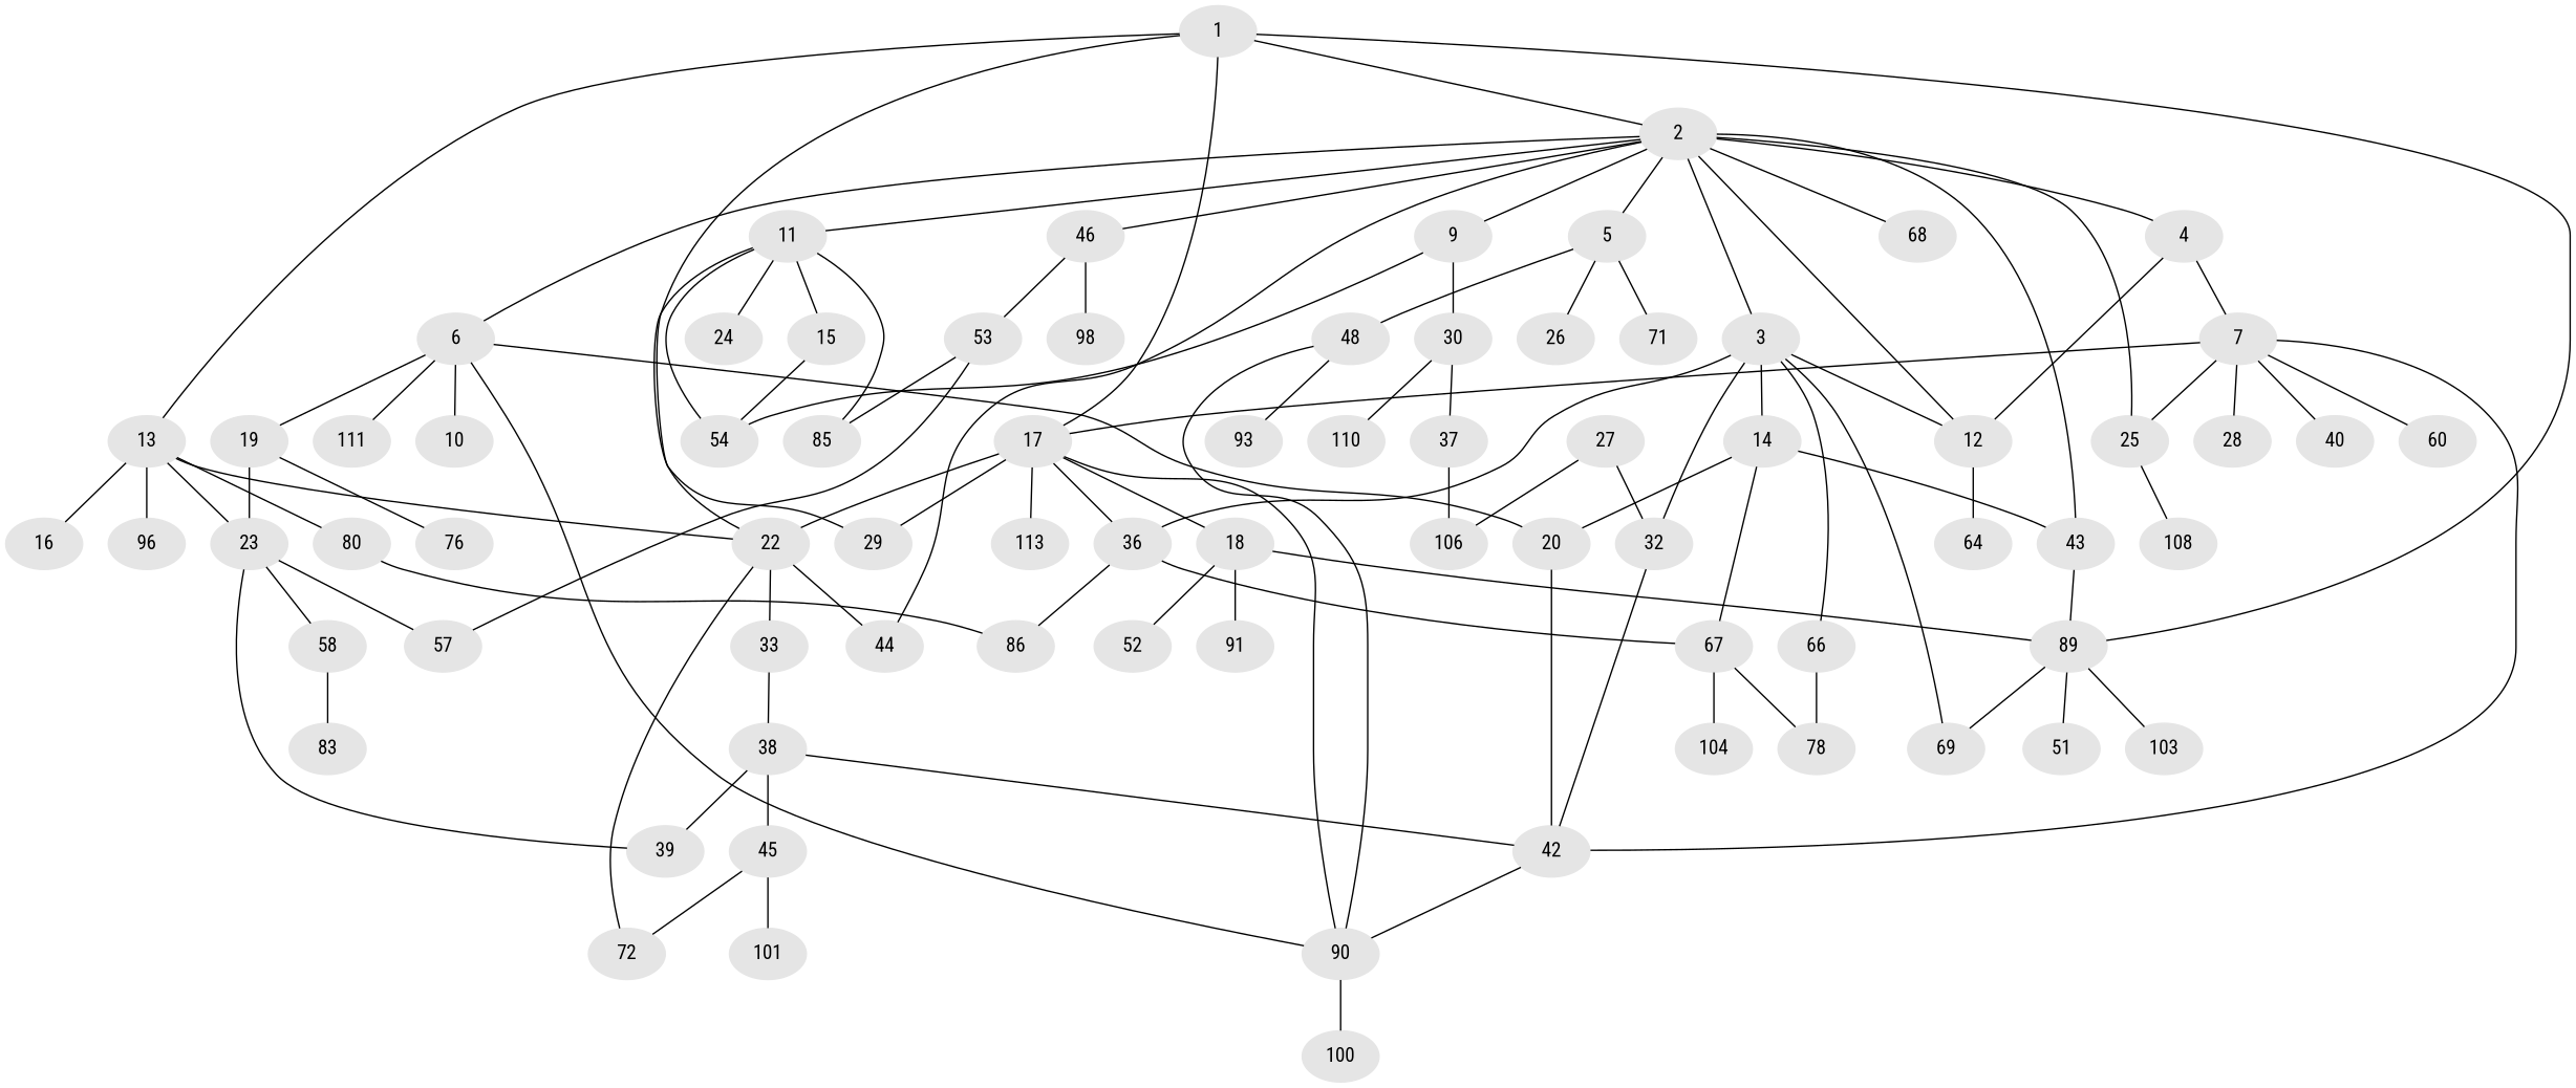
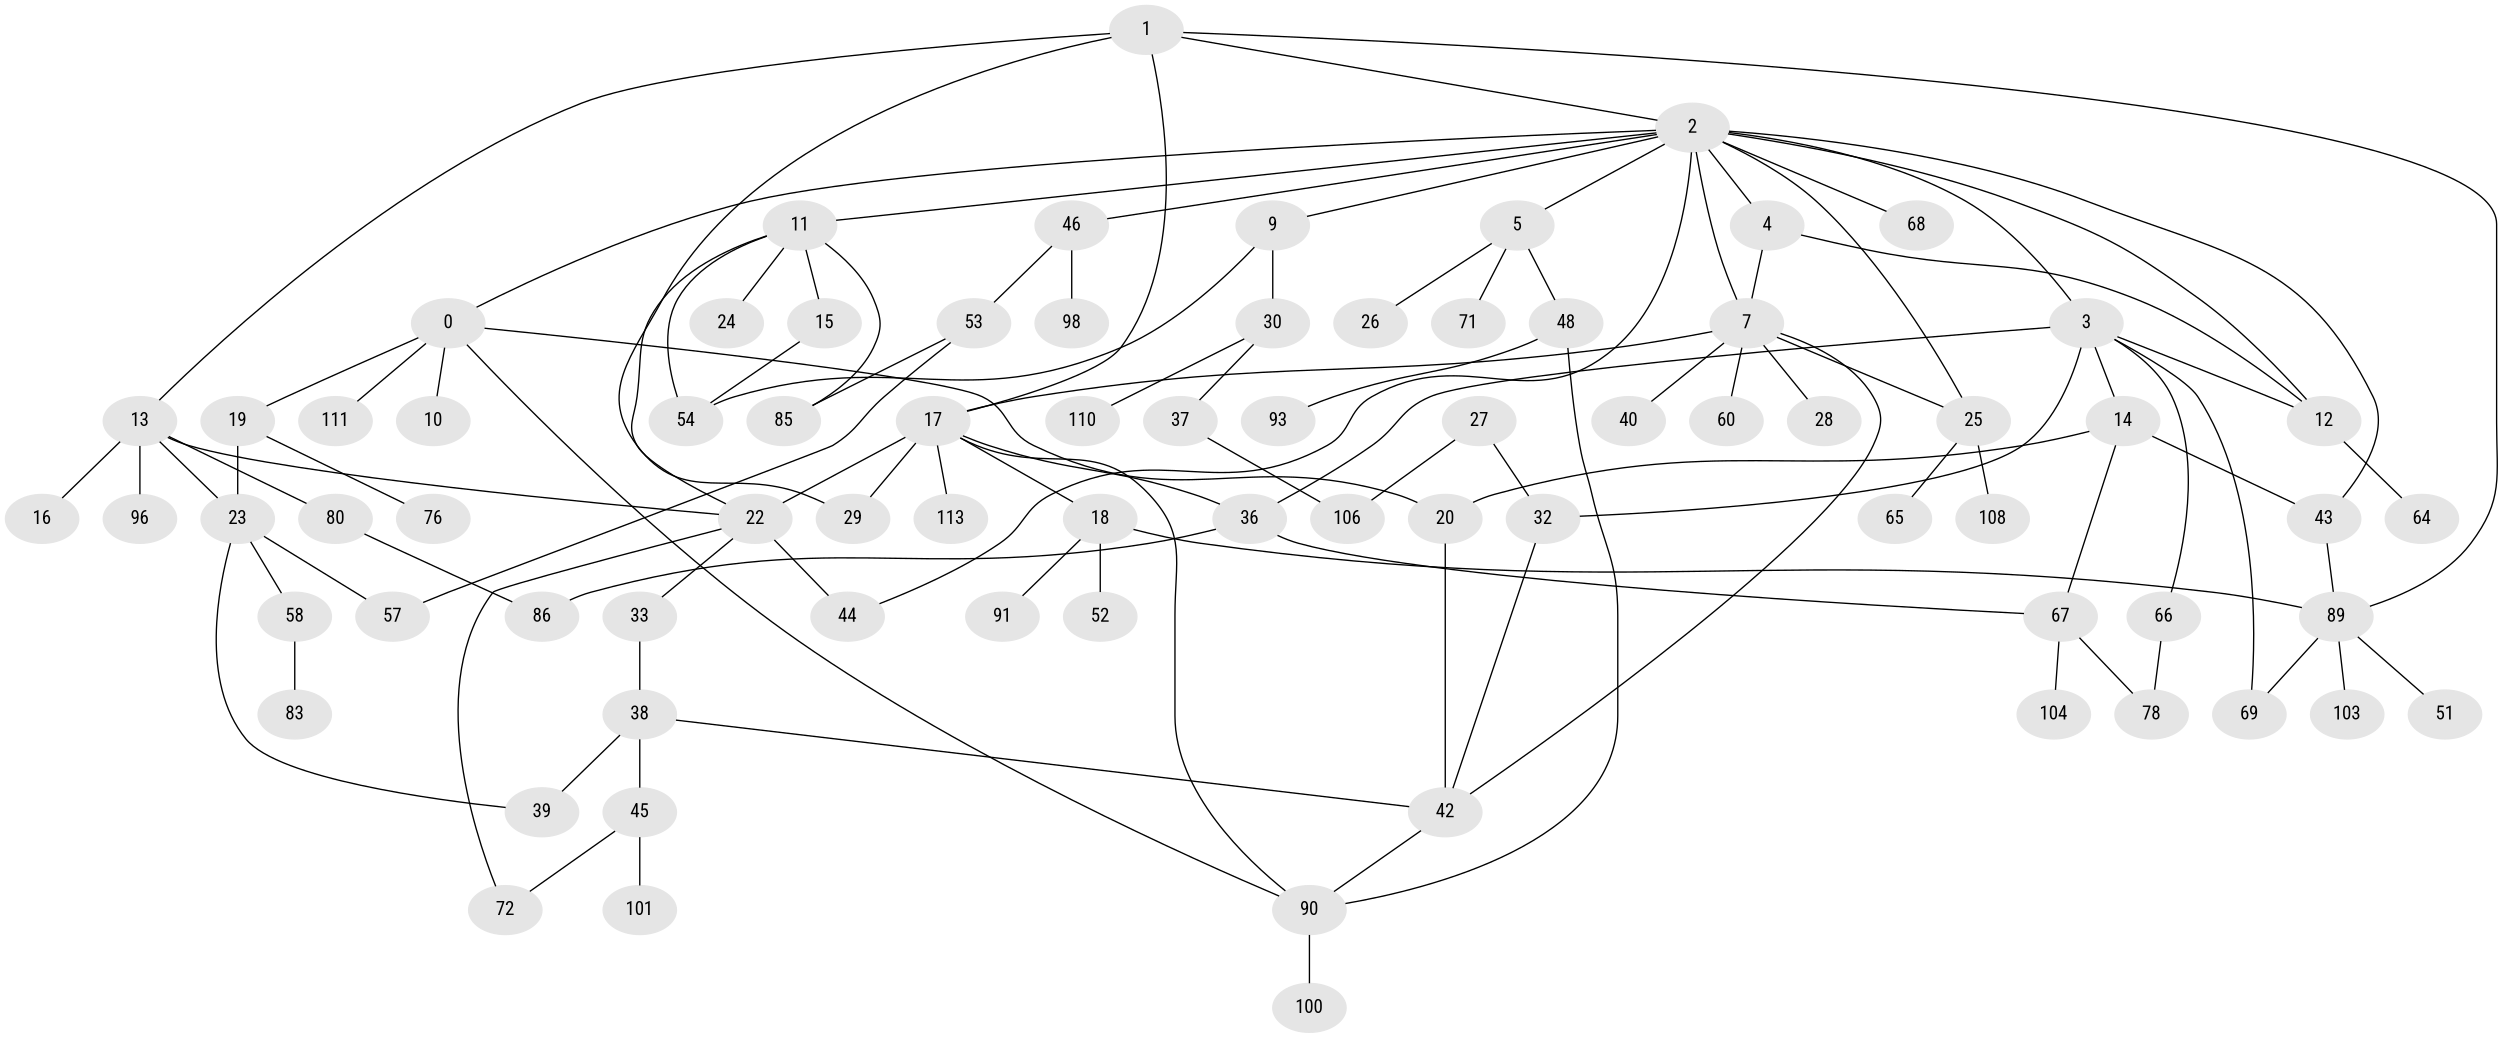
  graph {
    fontname="Roboto Condensed"
    node [color=gray90 fontname="Roboto Condensed" style=filled]
    edge [fontname="Roboto Condensed"]
    1 [super="+34"]
    2 [super="+8"]
    13 [super="+21"]
    17 [super="+77"]
    29
    n6 [label=89 super="+74"]
    3 [super="+109"]
    4 [super="+59"]
    5 [super="+35"]
-   6 [super="+50"]
+   6 [super="+50" label=0]
    7 [super="+82"]
    9
    11 [super="+107"]
    12
    25 [super="+47"]
    43
    44
    46
    68 [super="+87"]
    22 [super="+89"]
    16 [super="+31"]
    23 [super="+56"]
    80
    96
    36 [super="+75"]
    90 [super="+92"]
    18 [super="+79"]
    113
    69
    51 [super="+73"]
    103
    14 [super="+105"]
    32 [super="+55"]
    66
    26
    48
    71 [super="+102"]
    10
    19
    20 [super="+112"]
    111
    28
    40 [super="+62"]
    42 [super="+88"]
    60
    30 [super="+97"]
    54 [super="+84"]
    15 [super="+63"]
    24
    85
    64
+   65 [super="+94"]
    108
    53
    98 [super="+99"]
    78 [super="+95"]
    67 [super="+70"]
    86
    93
    76
    100
    37
    110
    33
    72
    39
    57
    58 [super="+81"]
    104
    52
    91
    27 [super="+41"]
    106
    38
    83
    45 [super="+61"]
    101
    1 -- 2
    1 -- 13
    1 -- 17
    1 -- 29
    1 -- n6
    2 -- 3 [weight=2]
    2 -- 4
    2 -- 5
    2 -- 6
+   2 -- 7
    2 -- 9
    2 -- 11
    2 -- 12
    2 -- 25
    2 -- 43
    2 -- 44
    2 -- 46
    2 -- 68
    13 -- 22
    13 -- 16
    13 -- 23
    13 -- 80
    13 -- 96
    17 -- 29
    17 -- 22 [weight=2]
    17 -- 36
    17 -- 90
    17 -- 18 [weight=2]
    17 -- 113
    n6 -- 69
    n6 -- 51
    n6 -- 103
    3 -- 12
    3 -- 36
    3 -- 69
    3 -- 14
    3 -- 32
    3 -- 66
    4 -- 7
    4 -- 12
    5 -- 26
    5 -- 48
    5 -- 71
    6 -- 90
    6 -- 10
    6 -- 19
    6 -- 20
    6 -- 111
    7 -- 17
    7 -- 25
    7 -- 28
    7 -- 40
    7 -- 42
    7 -- 60
    9 -- 30
    9 -- 54
    11 -- 22
    11 -- 54
    11 -- 15
    11 -- 24
    11 -- 85
    12 -- 64
+   25 -- 65
    25 -- 108
    43 -- n6
    46 -- 53
    46 -- 98
    22 -- 44
    22 -- 33
    22 -- 72
    23 -- 39
    23 -- 57
    23 -- 58
    80 -- 86
    36 -- 67
    36 -- 86
    90 -- 100
    18 -- n6
    18 -- 52
    18 -- 91
    14 -- 43
    14 -- 20
    14 -- 67
    32 -- 42
    66 -- 78
    48 -- 90
    48 -- 93
    19 -- 23
    19 -- 76
    20 -- 42
    42 -- 90
    30 -- 37
    30 -- 110
    15 -- 54
    53 -- 85
    53 -- 57
    67 -- 78
    67 -- 104
    37 -- 106
    33 -- 38
    58 -- 83
    27 -- 32
    27 -- 106
    38 -- 42
    38 -- 39
    38 -- 45
    45 -- 72
    45 -- 101
  }
